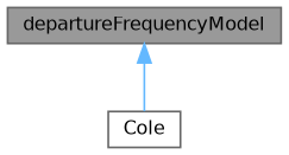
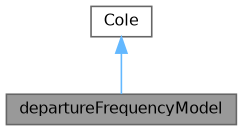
  digraph {
    node [color=gray40 fontname=Helvetica fontsize=10 shape=box style=filled]
    n1 [fillcolor=grey60 fontcolor=black height=0.2 label=departureFrequencyModel width=0.4]
    n2 [fillcolor=white height=0.2 label=Cole width=0.4]
-   n1 -> n2 [color=steelblue1 dir=back fontname=Helvetica fontsize=10 labelfontname=Helvetica labelfontsize=10 style=solid]
+   n2 -> n1 [color=steelblue1 dir=back fontname=Helvetica fontsize=10 labelfontname=Helvetica labelfontsize=10 style=solid]
  }
